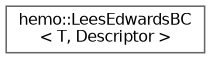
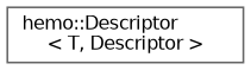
  digraph {
    rankdir=LR
-   n1 [color=grey40 fillcolor=white fontname=Helvetica fontsize=10 height=0.2 label="hemo::LeesEdwardsBC\l\< T, Descriptor \>" shape=box style=filled width=0.4]
+   n1 [color=grey40 fillcolor=white fontname=Helvetica fontsize=10 height=0.2 label="hemo::Descriptor\l\< T, Descriptor \>" shape=box style=filled width=0.4]
  }
